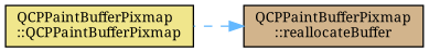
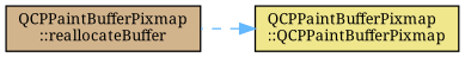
  digraph {
    rankdir=RL
    fontname="Noto Serif"
    node [color=black fontname="Noto Serif" fontsize=10 shape=box style=filled]
    n1 [fillcolor=tan fontcolor=black height=0.2 label="QCPPaintBufferPixmap\l::reallocateBuffer" width=0.4]
    n2 [fillcolor=khaki height=0.2 label="QCPPaintBufferPixmap\l::QCPPaintBufferPixmap" width=0.4]
-   n1 -> n2 [color=steelblue1 dir=back fontname="Noto Serif" fontsize=10 labelfontname=Helvetica labelfontsize=10 style=dashed]
+   n2 -> n1 [color=steelblue1 dir=back fontname="Noto Serif" fontsize=10 labelfontname=Helvetica labelfontsize=10 style=dashed]
  }
